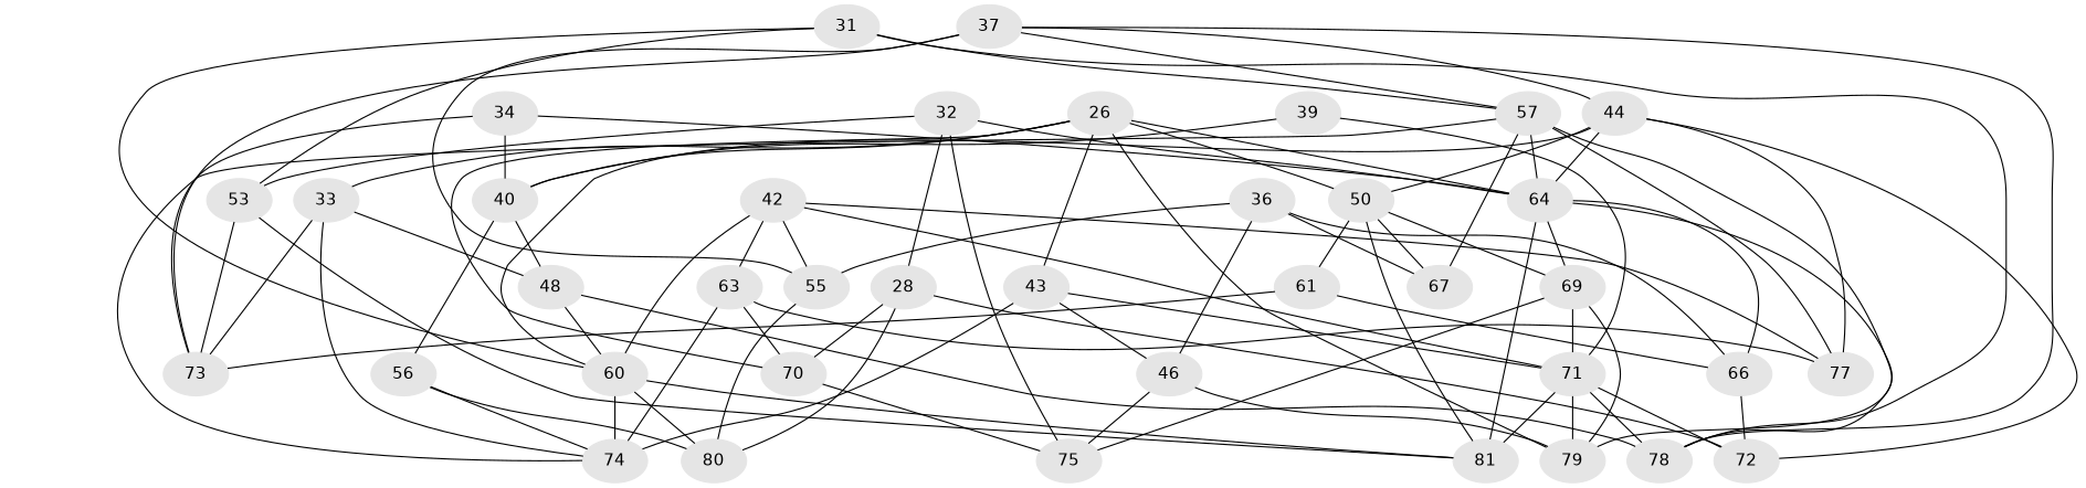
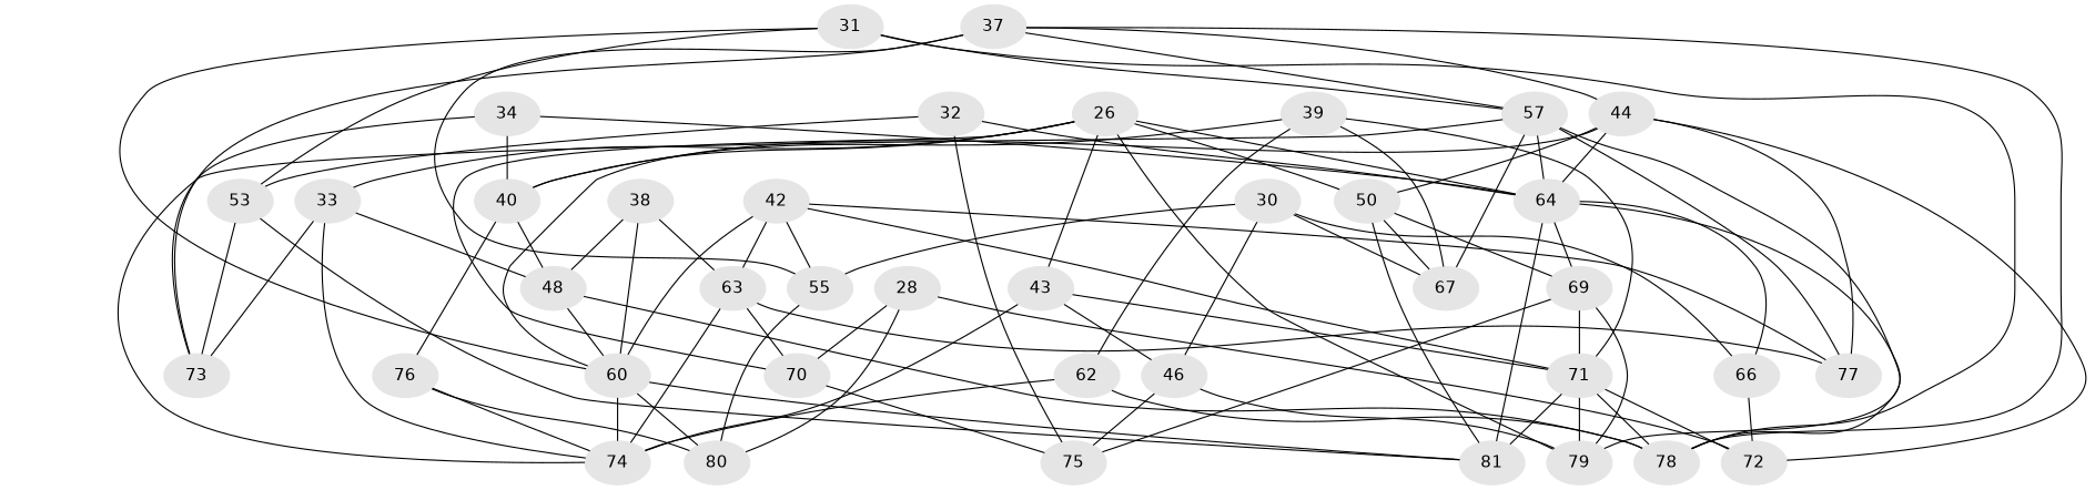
  graph {
    fontname="DejaVu Sans"
    node [color=gray90 fontname="DejaVu Sans" style=filled]
    edge [fontname="DejaVu Sans"]
    26 [super="+8+18"]
    33
    40 [super="+27"]
    43 [super="+7"]
    50 [super="+41"]
    64 [super="+1+12+2+21"]
    70
    79 [super="+76+47"]
    48 [super="+15+25+16"]
    73 [super="+59"]
    74 [super="+9+13"]
-   56
+   56 [label=76]
    46
    71 [super="+65"]
    67
-   61
    69 [super="+20"]
    81 [super="+4+11"]
    78 [super="+52"]
    66
    75
    31
    53
    57 [super="+14+23+19+54"]
    60 [super="+22+45+49+51"]
    77 [super="+28"]
    80
    32
    n29 [label=28]
    72
    34
-   36
+   36 [label=30]
    55
    44 [super="+24+30"]
    37
+   38
    63 [super="+58"]
    39
+   62
    42 [super="+35"]
    26 -- 33
    26 -- 40
    26 -- 43
    26 -- 50 [weight=2]
    26 -- 64
    26 -- 70
    26 -- 79
    33 -- 48
    33 -- 73
    33 -- 74
    40 -- 48 [weight=3]
    40 -- 56
    43 -- 74
    43 -- 46
    43 -- 71 [weight=2]
    50 -- 67
-   50 -- 61
    50 -- 69 [weight=2]
    50 -- 81
    64 -- 69
    64 -- 81 [weight=2]
    64 -- 78
    64 -- 66
    70 -- 75
    48 -- 78 [weight=3]
    48 -- 60
    56 -- 74
    56 -- 80
    46 -- 79
    46 -- 75
    71 -- 79 [weight=2]
    71 -- 81 [weight=2]
    71 -- 78
    71 -- 72
-   61 -- 73
-   61 -- 66
    69 -- 79
    69 -- 71
    69 -- 75
    66 -- 72
    31 -- 78
    31 -- 53
    31 -- 57
    31 -- 60
    53 -- 73
    53 -- 81
    57 -- 64 [weight=2]
    57 -- 79 [weight=3]
    57 -- 74
    57 -- 67
    57 -- 77
    60 -- 74 [weight=2]
    60 -- 81
    60 -- 80
    32 -- 64
    32 -- 75
    32 -- 53
-   32 -- n29
    n29 -- 70
    n29 -- 80
    n29 -- 72
    34 -- 40 [weight=2]
    34 -- 64
    34 -- 73
    36 -- 46
    36 -- 67
    36 -- 66
    36 -- 55
    55 -- 80
    44 -- 50
    44 -- 64 [weight=2]
    44 -- 60 [weight=2]
    44 -- 77 [weight=3]
    44 -- 72
    37 -- 73 [weight=2]
    37 -- 78
    37 -- 57
    37 -- 55
    37 -- 44
+   38 -- 48 [weight=2]
+   38 -- 60
+   38 -- 63
    63 -- 70
    63 -- 74 [weight=2]
    63 -- 77
    39 -- 40
    39 -- 71
+   39 -- 67
+   39 -- 62
+   62 -- 74
+   62 -- 78
    42 -- 71
    42 -- 60 [weight=2]
    42 -- 77
    42 -- 55
    42 -- 63
  }
